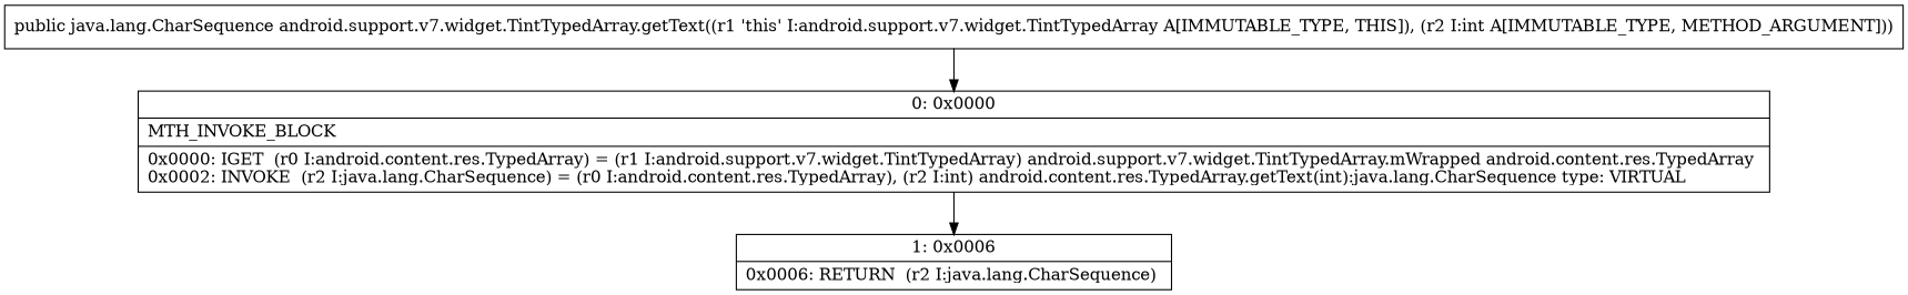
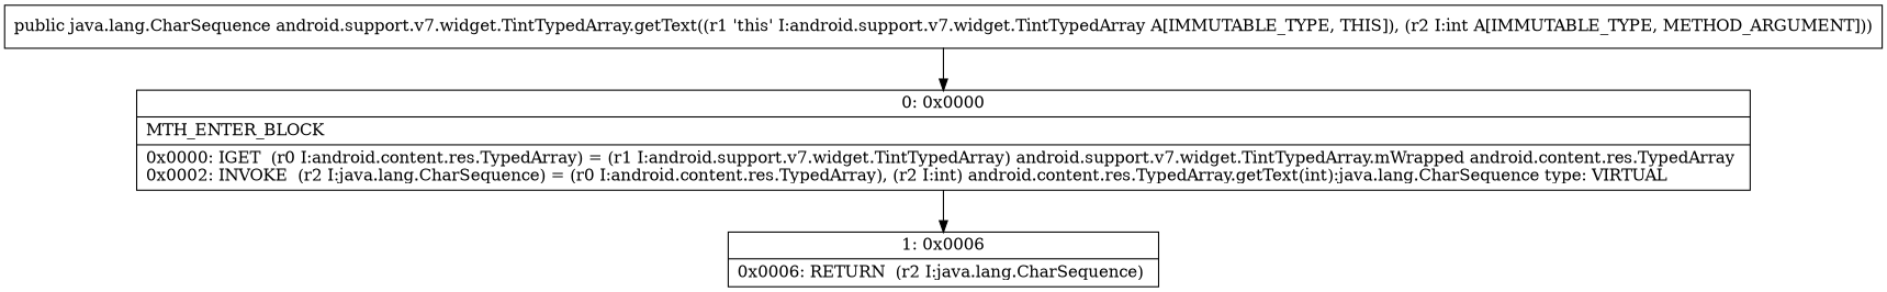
  digraph {
    node [shape=record]
-   n1 [label="{0\:\ 0x0000|MTH_INVOKE_BLOCK\l|0x0000: IGET  (r0 I:android.content.res.TypedArray) = (r1 I:android.support.v7.widget.TintTypedArray) android.support.v7.widget.TintTypedArray.mWrapped android.content.res.TypedArray \l0x0002: INVOKE  (r2 I:java.lang.CharSequence) = (r0 I:android.content.res.TypedArray), (r2 I:int) android.content.res.TypedArray.getText(int):java.lang.CharSequence type: VIRTUAL \l}"]
+   n1 [label="{0\:\ 0x0000|MTH_ENTER_BLOCK\l|0x0000: IGET  (r0 I:android.content.res.TypedArray) = (r1 I:android.support.v7.widget.TintTypedArray) android.support.v7.widget.TintTypedArray.mWrapped android.content.res.TypedArray \l0x0002: INVOKE  (r2 I:java.lang.CharSequence) = (r0 I:android.content.res.TypedArray), (r2 I:int) android.content.res.TypedArray.getText(int):java.lang.CharSequence type: VIRTUAL \l}"]
    n2 [label="{1\:\ 0x0006|0x0006: RETURN  (r2 I:java.lang.CharSequence) \l}"]
    n3 [label="{public java.lang.CharSequence android.support.v7.widget.TintTypedArray.getText((r1 'this' I:android.support.v7.widget.TintTypedArray A[IMMUTABLE_TYPE, THIS]), (r2 I:int A[IMMUTABLE_TYPE, METHOD_ARGUMENT])) }"]
    n1 -> n2
    n3 -> n1
  }
